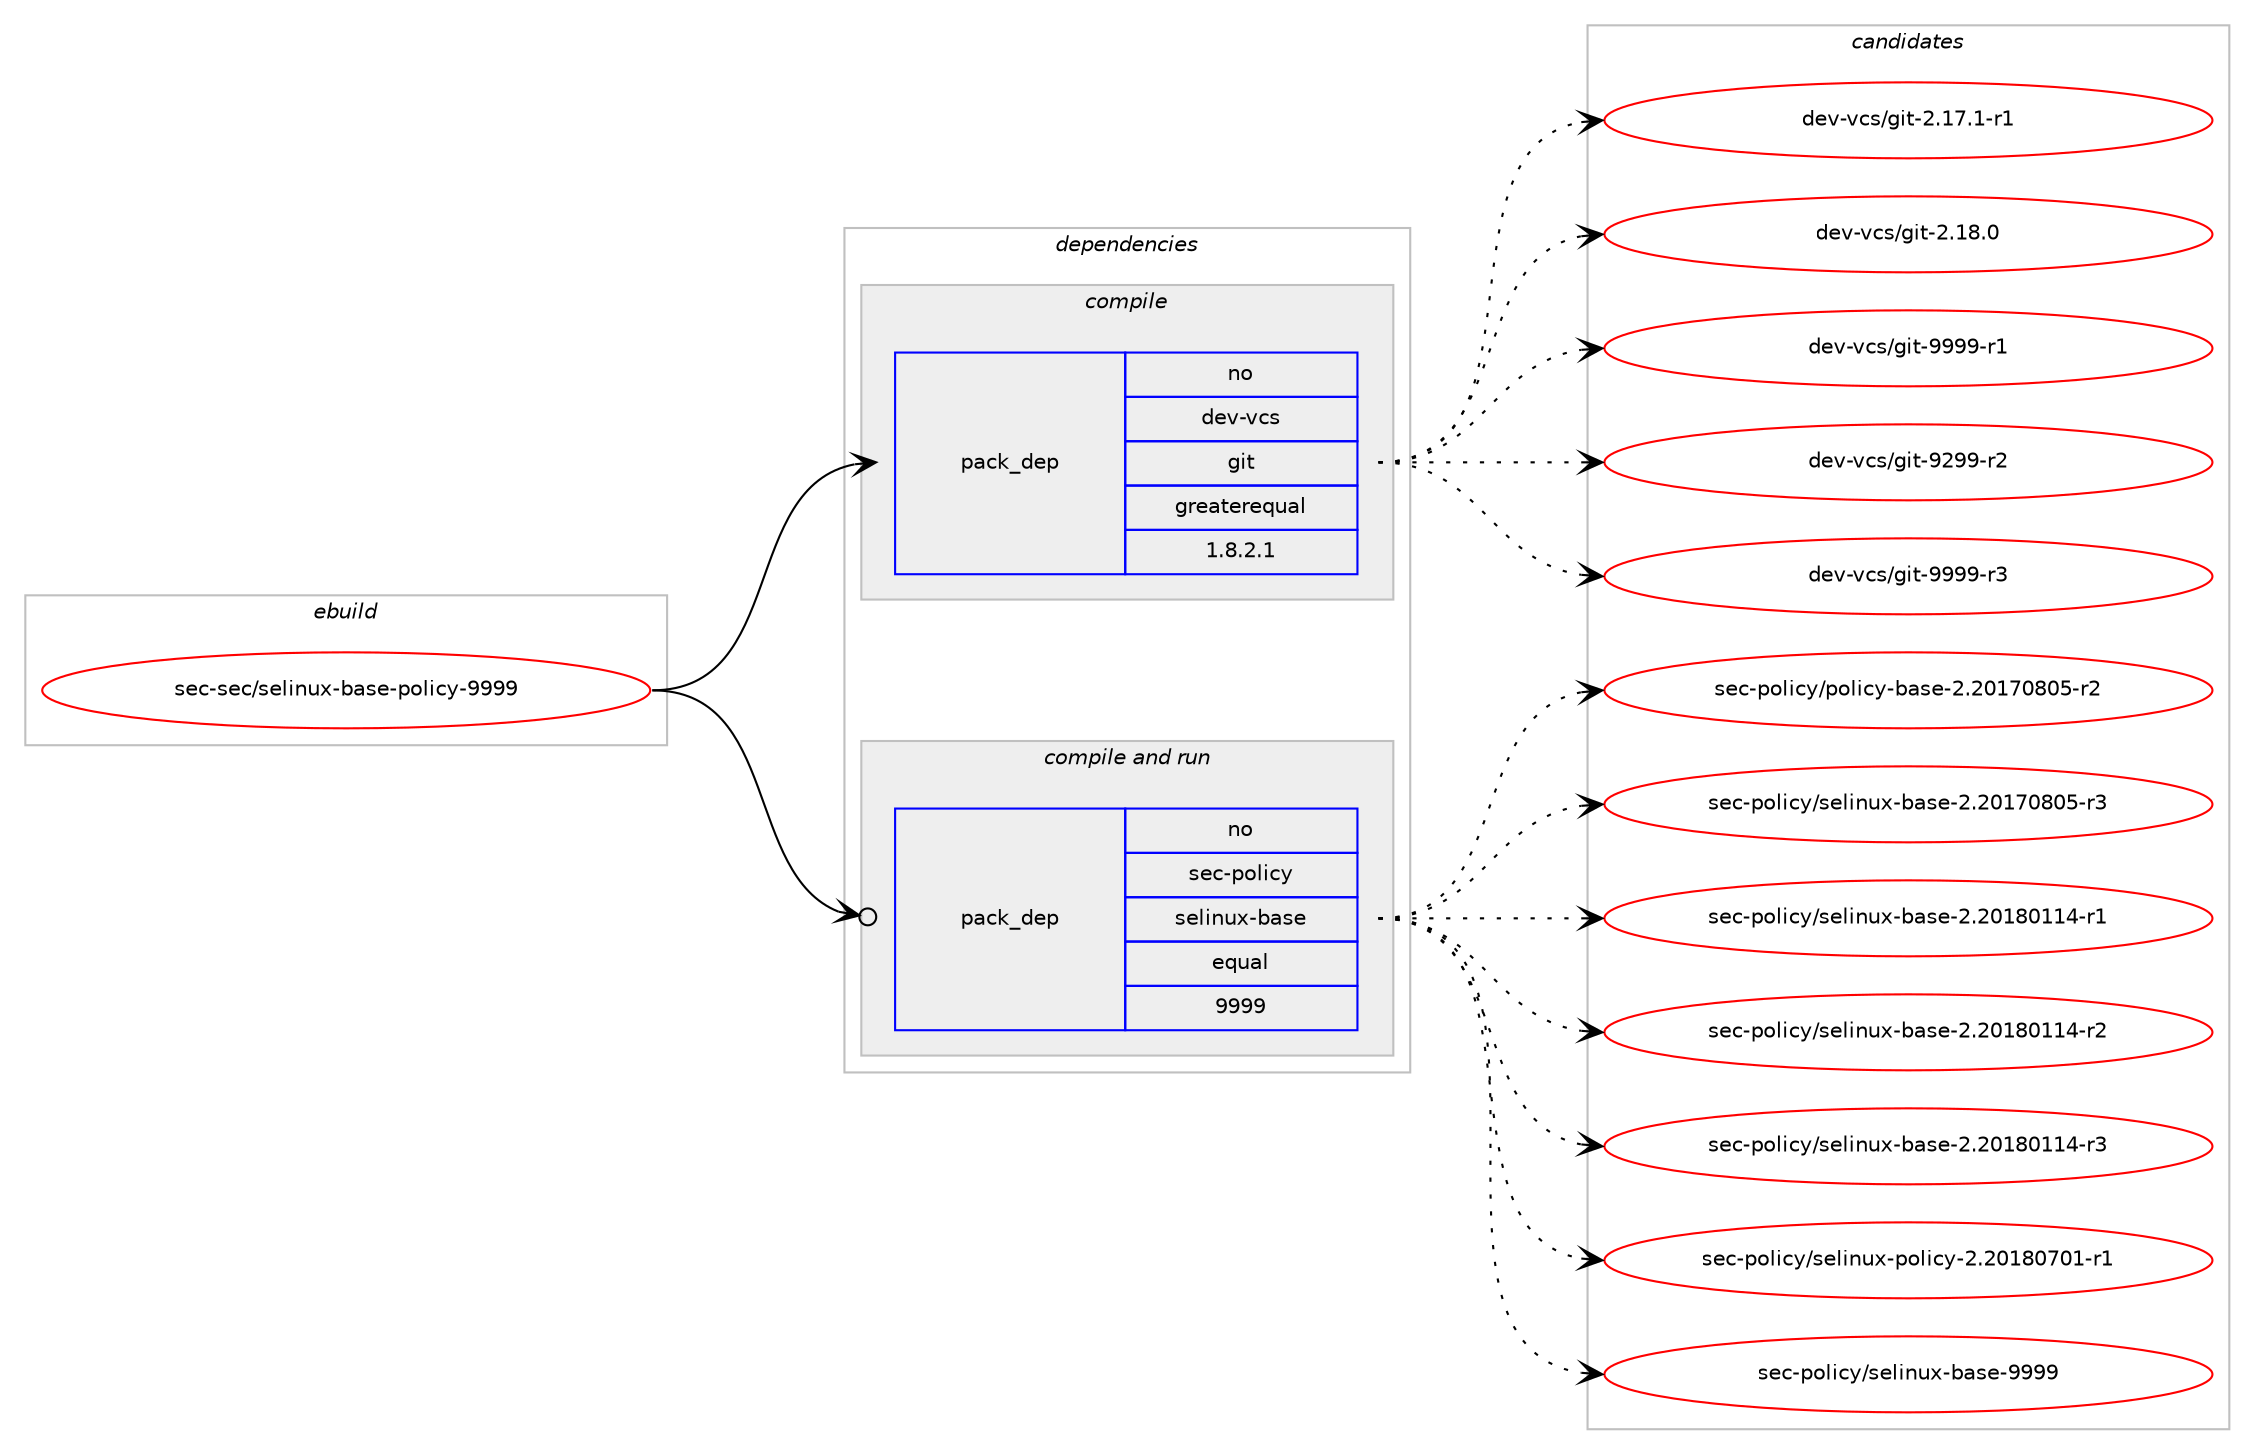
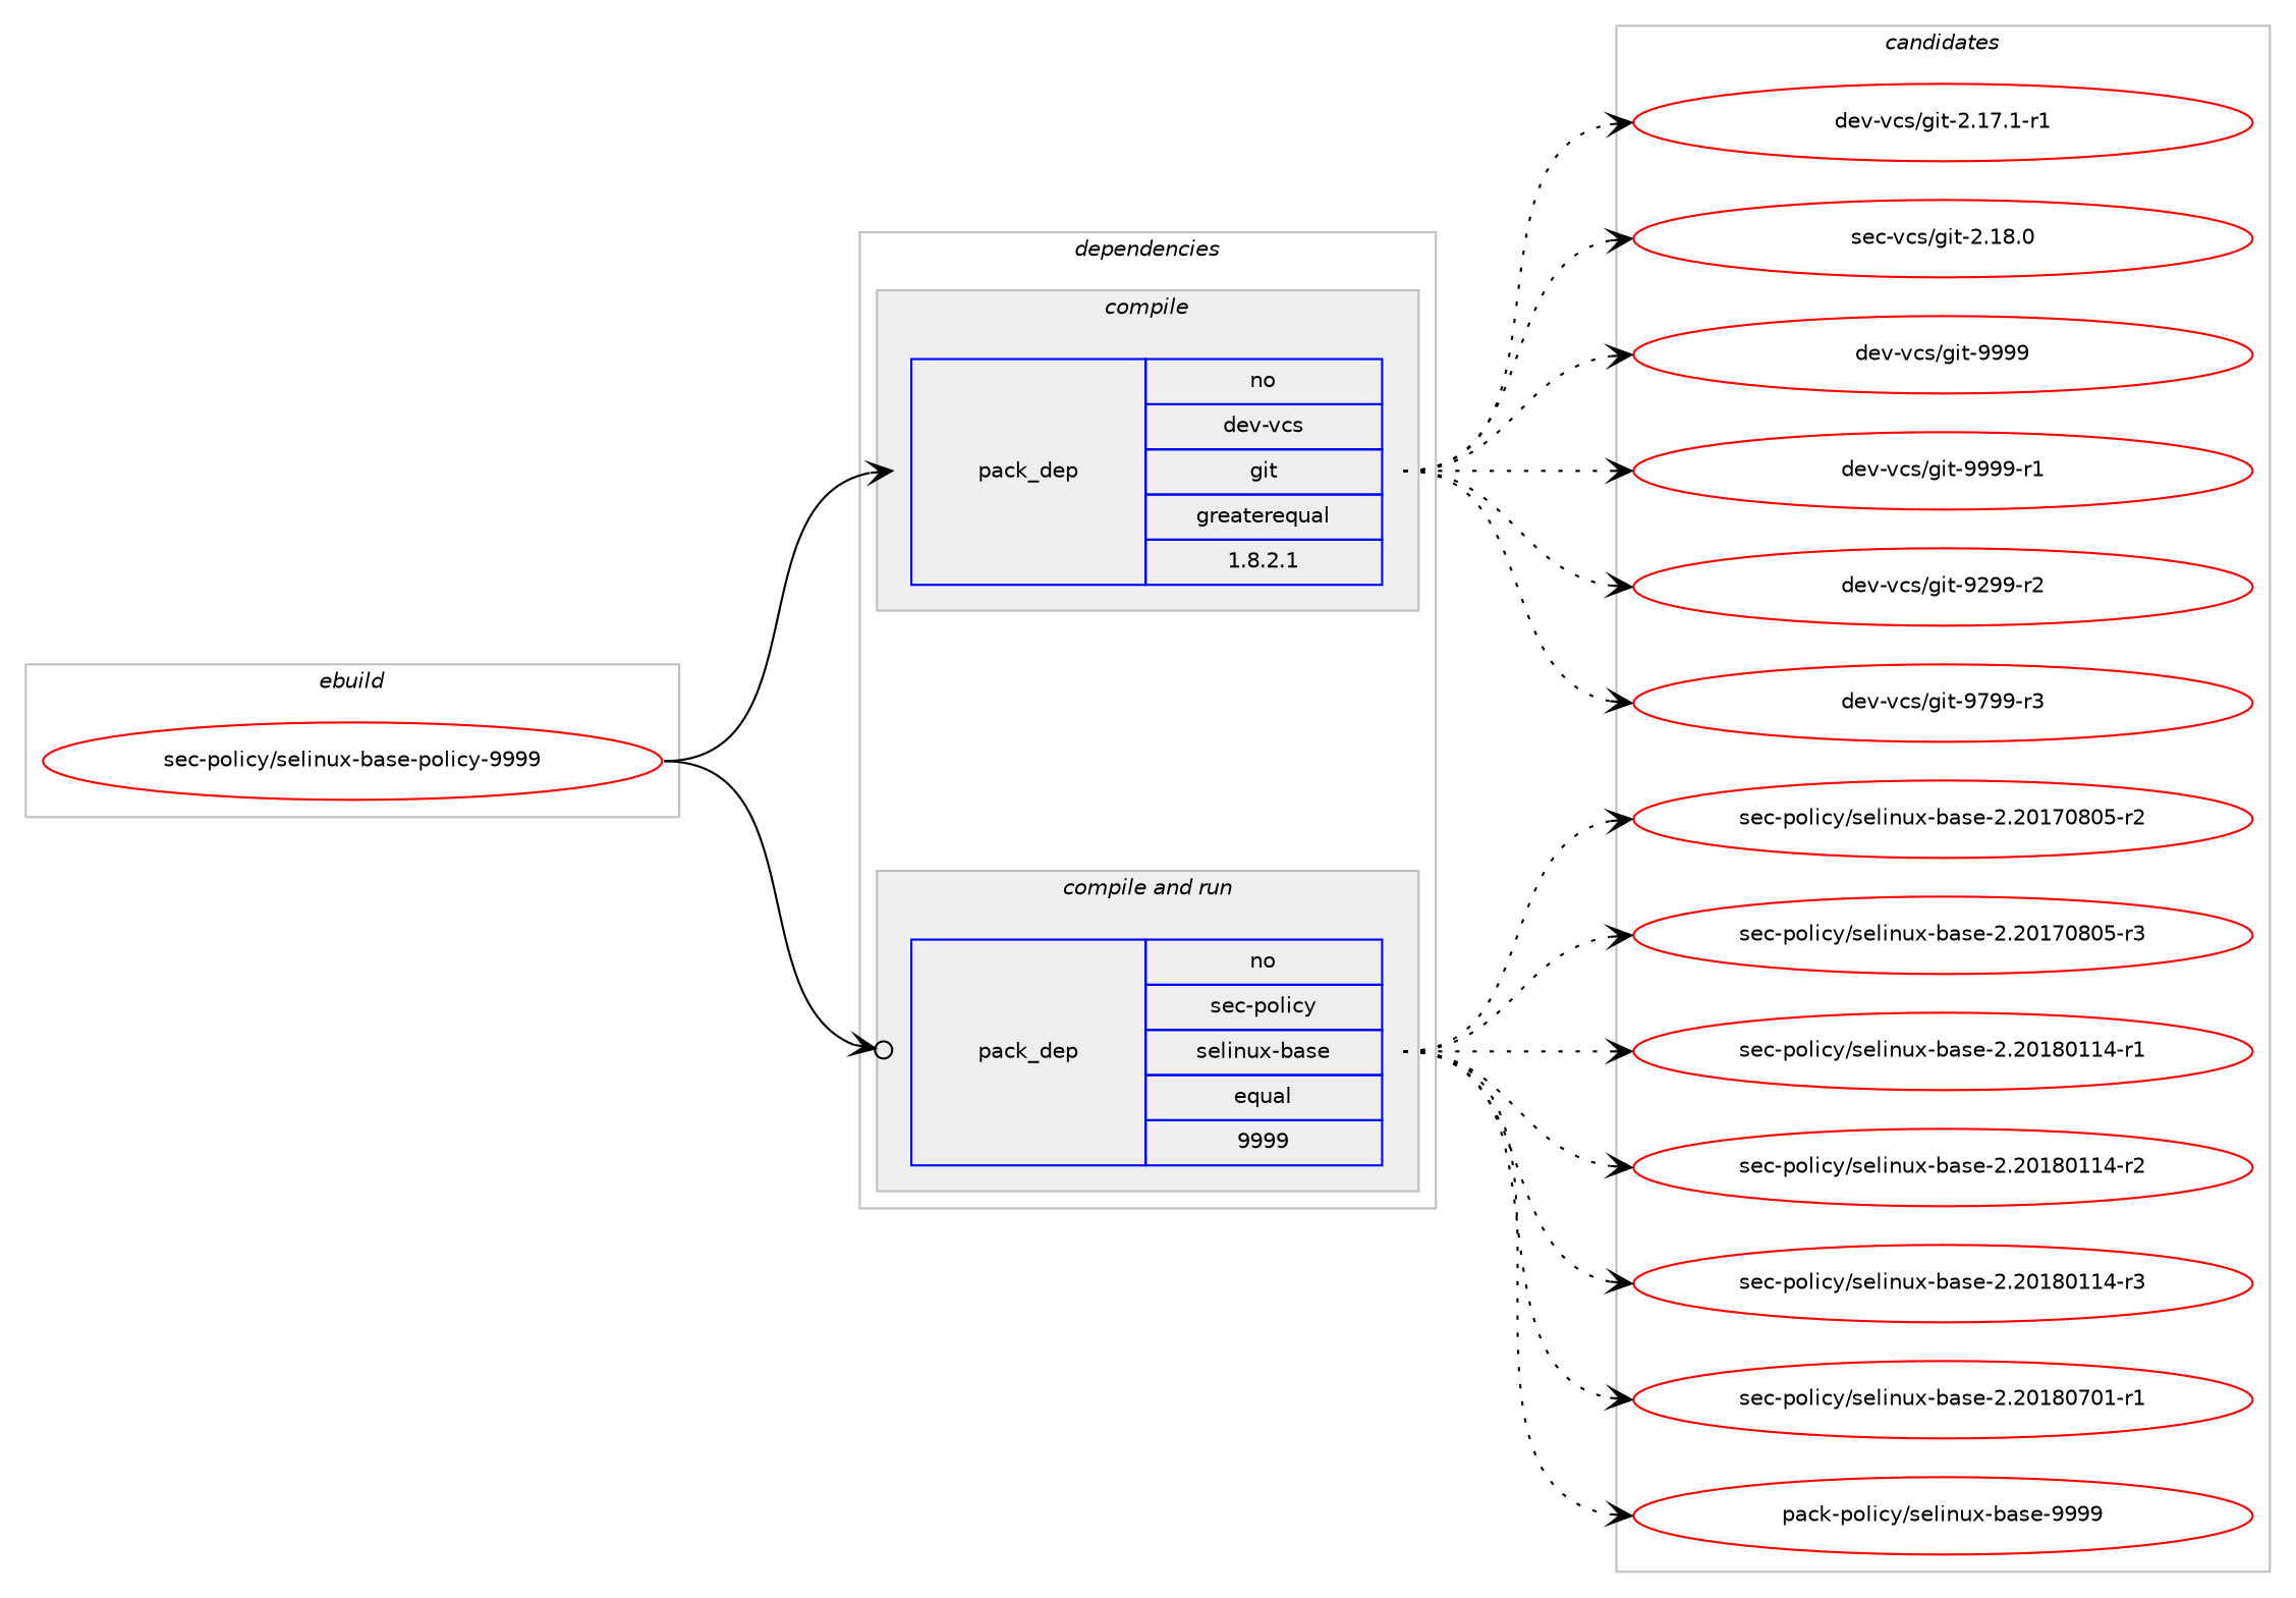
  digraph {
    compound=true
    concentrate=true
    fontname=Helvetica
    fontsize=10
    newrank=true
    rankdir=LR
    ranksep=1.5
    node [color=red fontname=Helvetica fontsize=10]
    edge [arrowhead=vee headport=w style=dotted tailport=e weight=100]
-   n1 [label="sec-sec/selinux-base-policy-9999" width=4]
+   n1 [label="sec-policy/selinux-base-policy-9999" width=4]
    n2 [color=blue label=<<TABLE BORDER="0" CELLBORDER="1" CELLSPACING="0" CELLPADDING="4" WIDTH="220"><TR><TD ROWSPAN="6" CELLPADDING="30">pack_dep</TD></TR><TR><TD WIDTH="110">no</TD></TR><TR><TD>dev-vcs</TD></TR><TR><TD>git</TD></TR><TR><TD>greaterequal</TD></TR><TR><TD>1.8.2.1</TD></TR></TABLE>> shape=none]
    n3 [color=blue label=<<TABLE BORDER="0" CELLBORDER="1" CELLSPACING="0" CELLPADDING="4" WIDTH="220"><TR><TD ROWSPAN="6" CELLPADDING="30">pack_dep</TD></TR><TR><TD WIDTH="110">no</TD></TR><TR><TD>sec-policy</TD></TR><TR><TD>selinux-base</TD></TR><TR><TD>equal</TD></TR><TR><TD>9999</TD></TR></TABLE>> shape=none]
    n4 [label="dev-vcs/git-2.17.1-r1" width=4]
-   n5 [label="dev-vcs/git-2.18.0" width=4]
+   n5 [label="sec-vcs/git-2.18.0" width=4]
+   n6 [label="dev-vcs/git-9999" width=4]
    n7 [label="dev-vcs/git-9999-r1" width=4]
    n8 [label="dev-vcs/git-9299-r2" width=4]
-   n9 [label="dev-vcs/git-9999-r3" width=4]
-   n10 [label="sec-policy/policy-base-2.20170805-r2" width=4]
+   n9 [label="dev-vcs/git-9799-r3" width=4]
+   n10 [label="sec-policy/selinux-base-2.20170805-r2" width=4]
    n11 [label="sec-policy/selinux-base-2.20170805-r3" width=4]
    n12 [label="sec-policy/selinux-base-2.20180114-r1" width=4]
    n13 [label="sec-policy/selinux-base-2.20180114-r2" width=4]
    n14 [label="sec-policy/selinux-base-2.20180114-r3" width=4]
-   n15 [label="sec-policy/selinux-policy-2.20180701-r1" width=4]
-   n16 [label="sec-policy/selinux-base-9999" width=4]
+   n15 [label="sec-policy/selinux-base-2.20180701-r1" width=4]
+   n16 [label="pack-policy/selinux-base-9999" width=4]
    subgraph cluster_1 {
      color=gray
      label=<<i>ebuild</i>>
      rank=same
      n1
    }
    subgraph cluster_2 {
      color=gray
      label=<<i>dependencies</i>>
      subgraph cluster_3 {
        color=gray
        fillcolor="#eeeeee"
        label=<<i>compile</i>>
        style=filled
        subgraph sub_4 {
          color=gray
          fillcolor="#eeeeee"
          label=<<i>compile</i>>
          style=filled
          n2
        }
      }
      subgraph cluster_5 {
        color=gray
        fillcolor="#eeeeee"
        label=<<i>compile and run</i>>
        style=filled
        subgraph sub_6 {
          color=gray
          fillcolor="#eeeeee"
          label=<<i>compile and run</i>>
          style=filled
          n3
        }
      }
      subgraph cluster_7 {
        color=gray
        fillcolor="#eeeeee"
        label=<<i>run</i>>
        style=filled
      }
    }
    subgraph cluster_8 {
      color=gray
      label=<<i>candidates</i>>
      rank=same
      subgraph sub_9 {
        color=black
        label=<<i>candidates</i>>
        nodesep=1
        rank=same
        n4
        n5
+       n6
        n7
        n8
        n9
      }
      subgraph sub_10 {
        color=black
        label=<<i>candidates</i>>
        nodesep=1
        rank=same
        n10
        n11
        n12
        n13
        n14
        n15
        n16
      }
    }
    n1 -> n2 [style=solid weight=20]
    n1 -> n3 [arrowhead=odotvee style=solid weight=20]
    n2 -> n4
    n2 -> n5
+   n2 -> n6
    n2 -> n7
    n2 -> n8
    n2 -> n9
    n3 -> n10
    n3 -> n11
    n3 -> n12
    n3 -> n13
    n3 -> n14
    n3 -> n15
    n3 -> n16
  }
